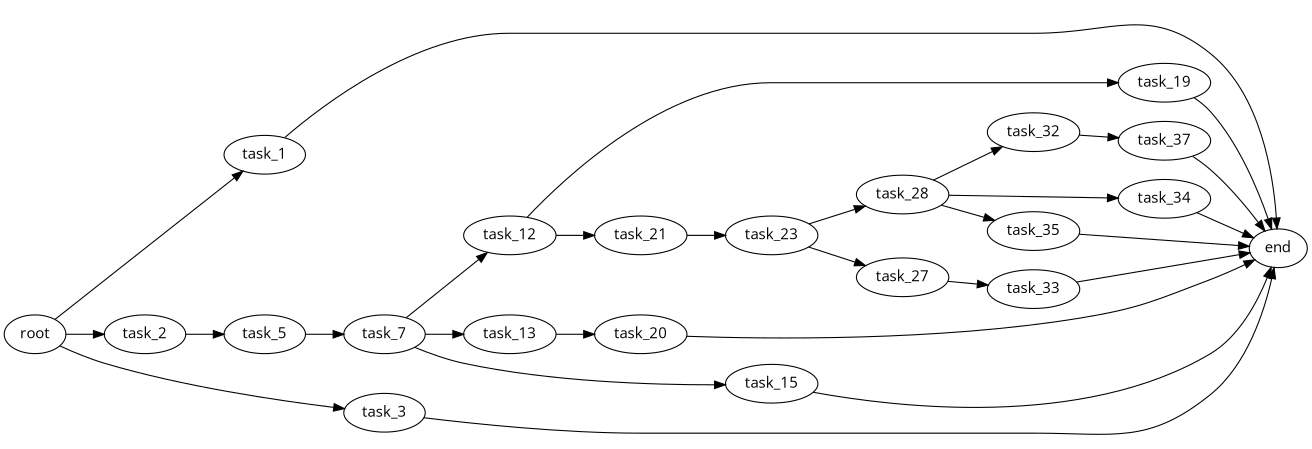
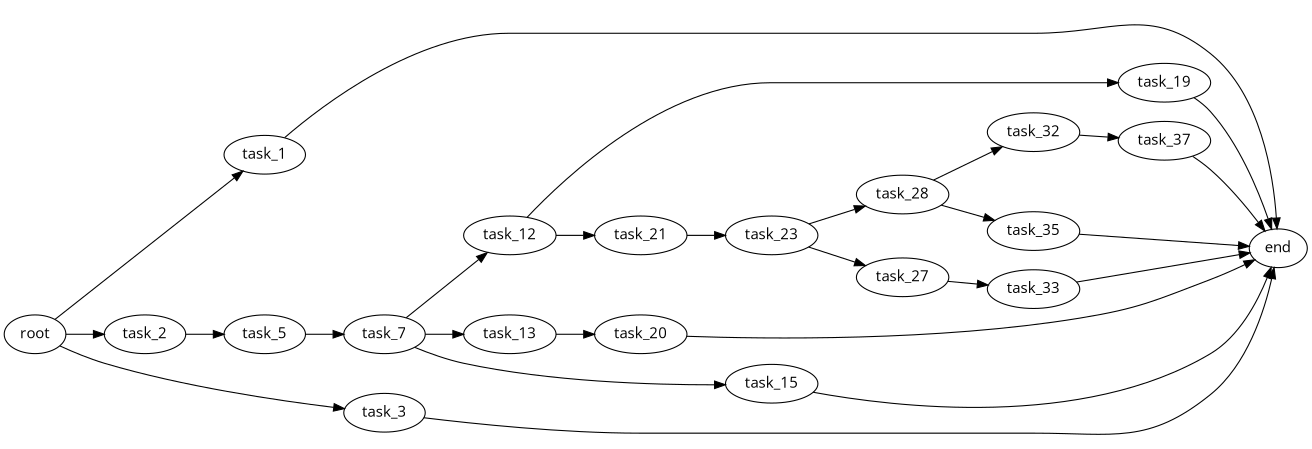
  digraph {
    fontname="Open Sans"
    rankdir=LR
    node [fontname="Open Sans"]
    edge [fontname="Open Sans"]
    root
    task_1
    task_2
    task_3
    end
    task_5
    task_7
    task_12
    task_13
    task_15
    task_19
    task_21
    task_20
    task_23
    n15 [label=task_28]
    task_27
    task_32
-   task_34
    task_35
    task_33
    task_37
    root -> task_1
    root -> task_2
    root -> task_3
    task_1 -> end
    task_2 -> task_5
    task_3 -> end
    task_5 -> task_7
    task_7 -> task_12
    task_7 -> task_13
    task_7 -> task_15
    task_12 -> task_19
    task_12 -> task_21
    task_13 -> task_20
    task_15 -> end
    task_19 -> end
    task_21 -> task_23
    task_20 -> end
    task_23 -> n15
    task_23 -> task_27
    n15 -> task_32
-   n15 -> task_34
    n15 -> task_35
    task_27 -> task_33
    task_32 -> task_37
-   task_34 -> end
    task_35 -> end
    task_33 -> end
    task_37 -> end
  }
